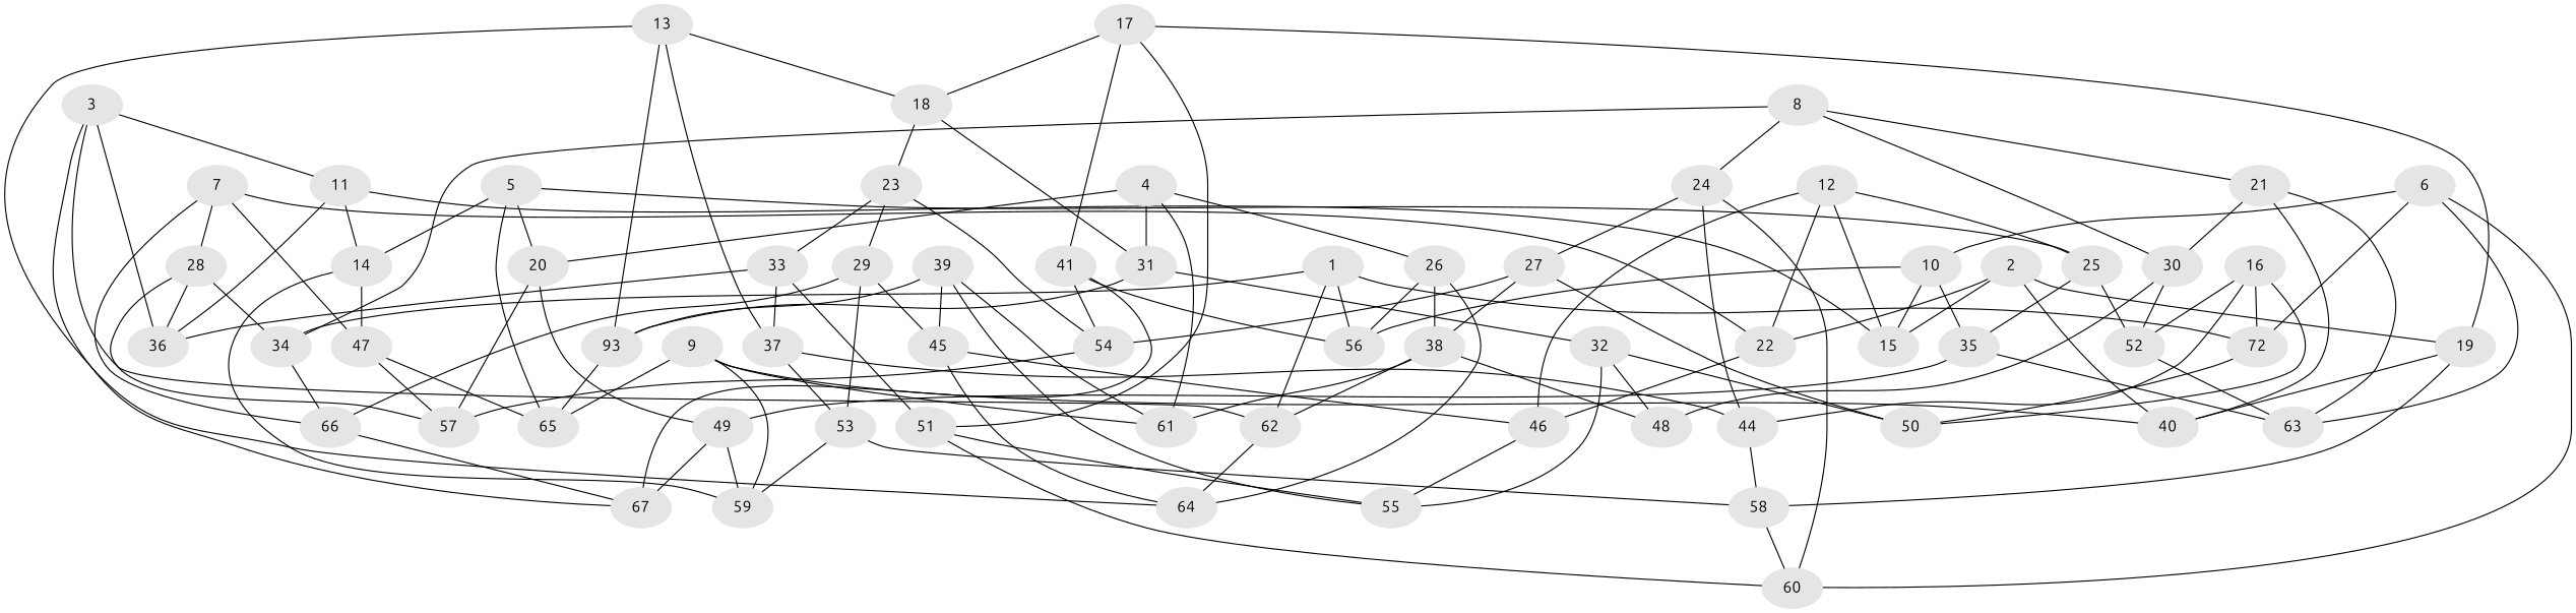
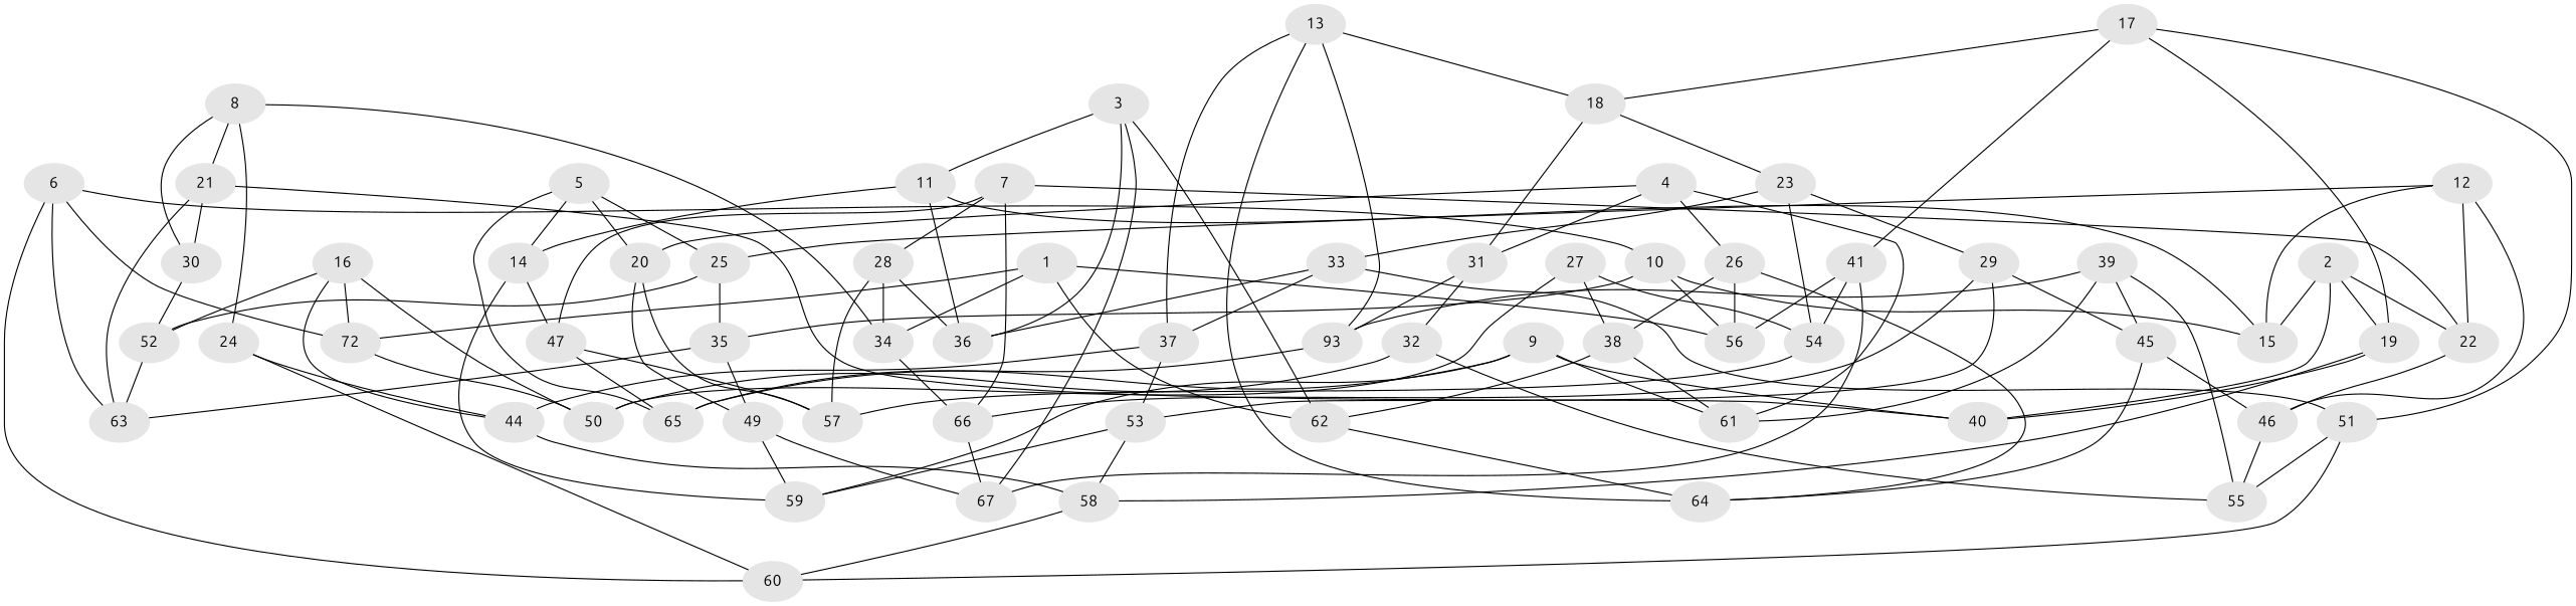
  graph {
    fontname=Ubuntu
    node [color=gray90 fontname=Ubuntu style=filled]
    edge [fontname=Ubuntu]
    1
    34
    n3 [label=72]
    56
    62
    66
    50
    64
    2
    15
    19
    22
    40
    58
    46
    3
    11
    36
    67
    14
    4
    20
    26
    31
    61
    49
    57
    38
    n29 [label=93]
    32
    5
    25
    65
    47
    59
    35
    52
    6
    10
    60
    63
    7
    28
    8
    21
    24
    30
    44
    27
-   48
    9
    12
    55
    13
    18
    37
    23
    53
    16
    17
    41
    51
    54
    29
    33
    45
    39
    1 -- 34
    1 -- n3
    1 -- 56
    1 -- 62
    34 -- 66
    n3 -- 50
    62 -- 64
    66 -- 67
    2 -- 15
    2 -- 19
    2 -- 22
    2 -- 40
    19 -- 40
    19 -- 58
    22 -- 46
    58 -- 60
    46 -- 55
    3 -- 62
    3 -- 11
    3 -- 36
    3 -- 67
    11 -- 15
    11 -- 36
    11 -- 14
    14 -- 47
    14 -- 59
    4 -- 20
    4 -- 26
    4 -- 31
    4 -- 61
    20 -- 49
    20 -- 57
    26 -- 56
    26 -- 64
    26 -- 38
    31 -- n29
    31 -- 32
    49 -- 67
    49 -- 59
    38 -- 62
    38 -- 61
-   38 -- 48
    n29 -- 65
    32 -- 50
-   32 -- 48
    32 -- 55
    5 -- 14
    5 -- 20
    5 -- 25
    5 -- 65
    25 -- 35
    25 -- 52
    47 -- 57
    47 -- 65
    35 -- 49
    35 -- 63
    52 -- 63
    6 -- n3
    6 -- 10
    6 -- 60
    6 -- 63
    10 -- 56
    10 -- 15
    10 -- 35
    7 -- 66
    7 -- 22
    7 -- 47
    7 -- 28
    28 -- 34
    28 -- 36
    28 -- 57
    8 -- 34
    8 -- 21
    8 -- 24
    8 -- 30
    21 -- 40
    21 -- 63
    21 -- 30
    24 -- 60
    24 -- 44
-   24 -- 27
    30 -- 52
-   30 -- 48
    44 -- 58
    27 -- 50
    27 -- 38
    27 -- 54
    9 -- 40
    9 -- 61
    9 -- 65
    9 -- 59
    12 -- 15
    12 -- 22
    12 -- 46
    12 -- 25
    13 -- 64
    13 -- n29
    13 -- 18
    13 -- 37
    18 -- 31
    18 -- 23
    37 -- 44
    37 -- 53
    23 -- 54
    23 -- 29
    23 -- 33
    53 -- 58
    53 -- 59
    16 -- n3
    16 -- 50
    16 -- 52
    16 -- 44
    17 -- 19
    17 -- 18
    17 -- 41
    17 -- 51
    41 -- 56
    41 -- 67
    41 -- 54
    51 -- 60
    51 -- 55
    54 -- 57
    29 -- 66
    29 -- 53
    29 -- 45
    33 -- 36
    33 -- 37
    33 -- 51
    45 -- 64
    45 -- 46
    39 -- 61
    39 -- n29
    39 -- 55
    39 -- 45
  }
